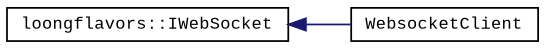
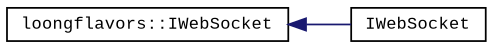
  digraph {
    rankdir=LR
    fontname="Liberation Mono"
    node [color=black fillcolor=white fontname="Liberation Mono" fontsize=10 shape=record style=filled]
    n1 [height=0.2 label="loongflavors::IWebSocket" width=0.4]
-   n2 [height=0.2 label=WebsocketClient width=0.4]
+   n2 [height=0.2 label=IWebSocket width=0.4]
    n1 -> n2 [color=midnightblue dir=back fontname="Liberation Mono" fontsize=10 labelfontname=Helvetica labelfontsize=10 style=solid]
  }
